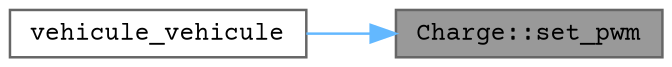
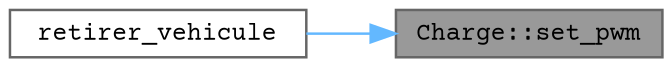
  digraph {
    rankdir=RL
    fontname="Courier Prime"
    node [fontname="Courier Prime" fontsize=10 shape=box style=filled]
    n1 [color=gray40 fillcolor=grey60 fontcolor=black height=0.2 label="Charge::set_pwm" width=0.4]
-   n2 [color=grey40 fillcolor=white height=0.2 label=vehicule_vehicule width=0.4]
+   n2 [color=grey40 fillcolor=white height=0.2 label=retirer_vehicule width=0.4]
    n1 -> n2 [color=steelblue1 dir=back fontname="Courier Prime" fontsize=10 labelfontname=Helvetica labelfontsize=10 style=solid]
  }
